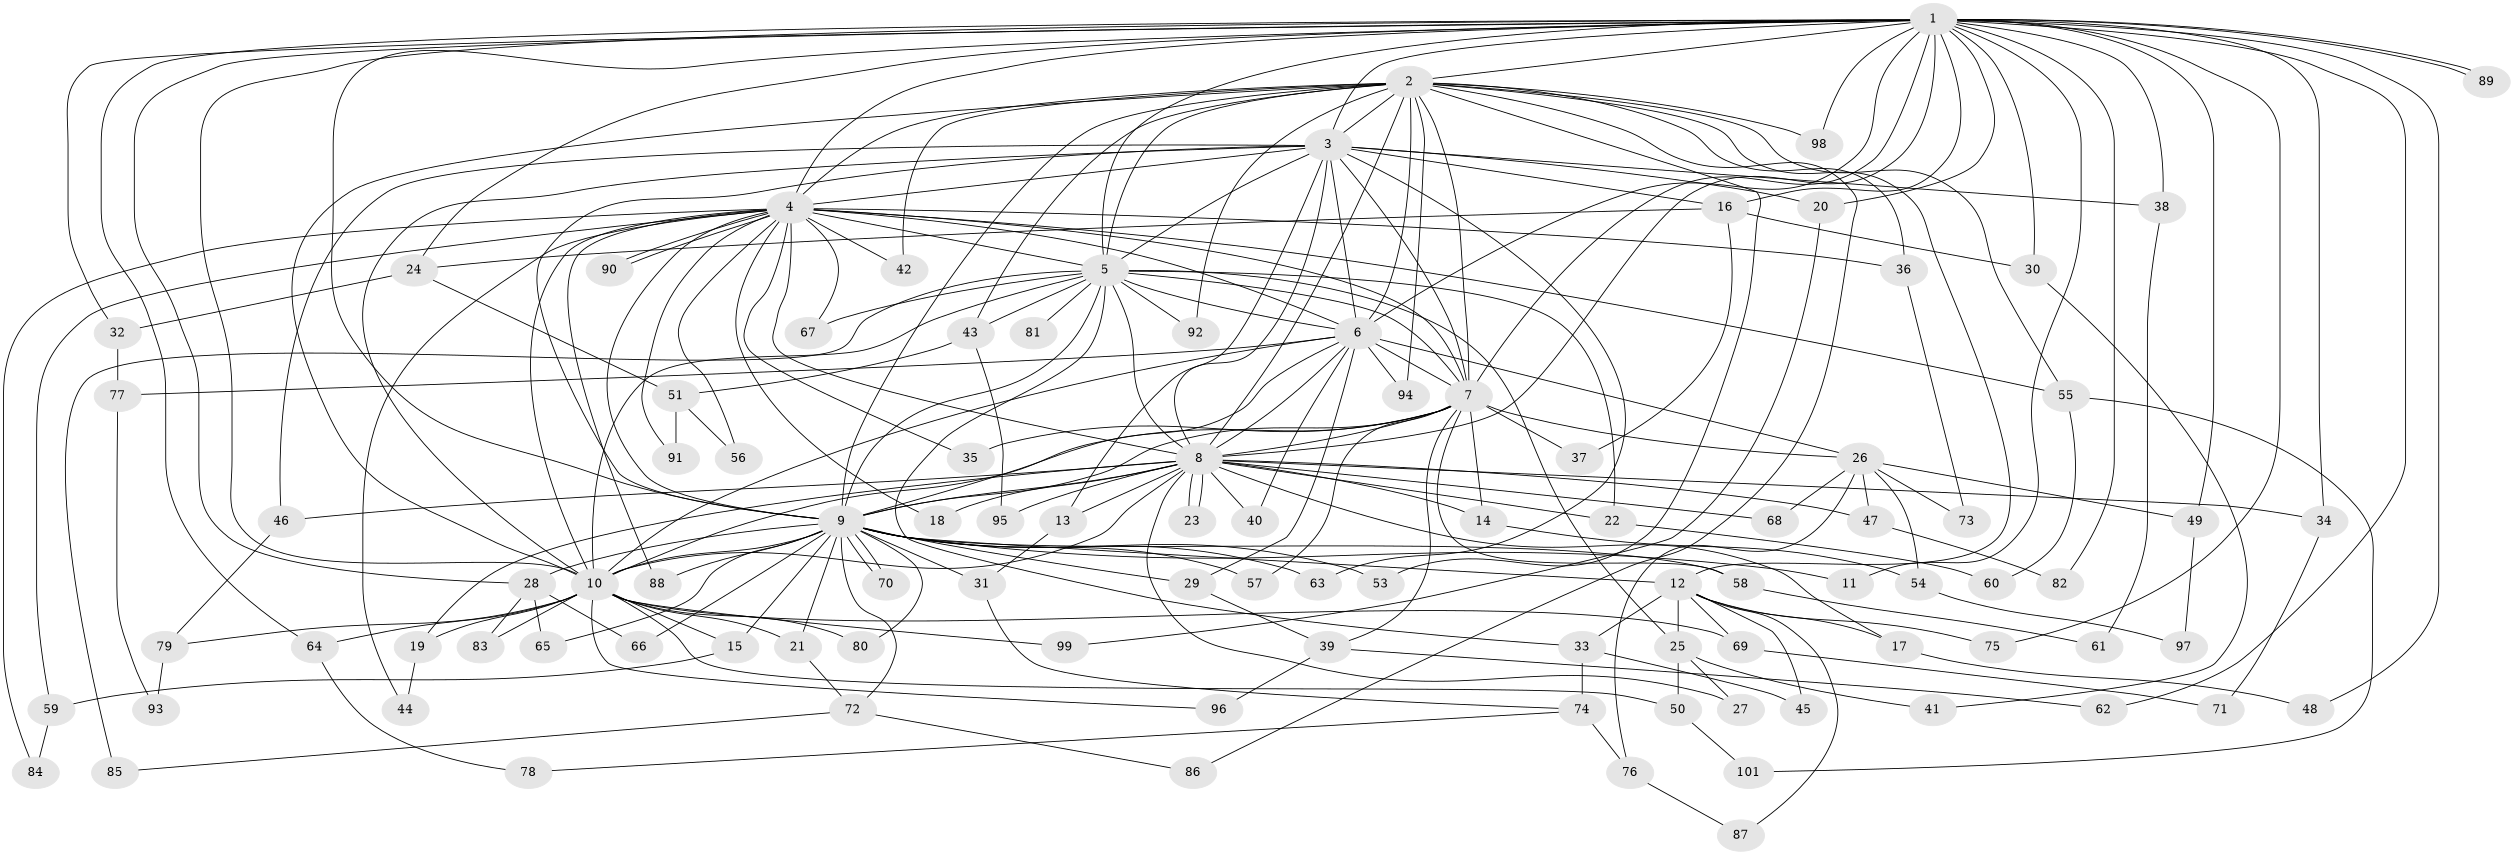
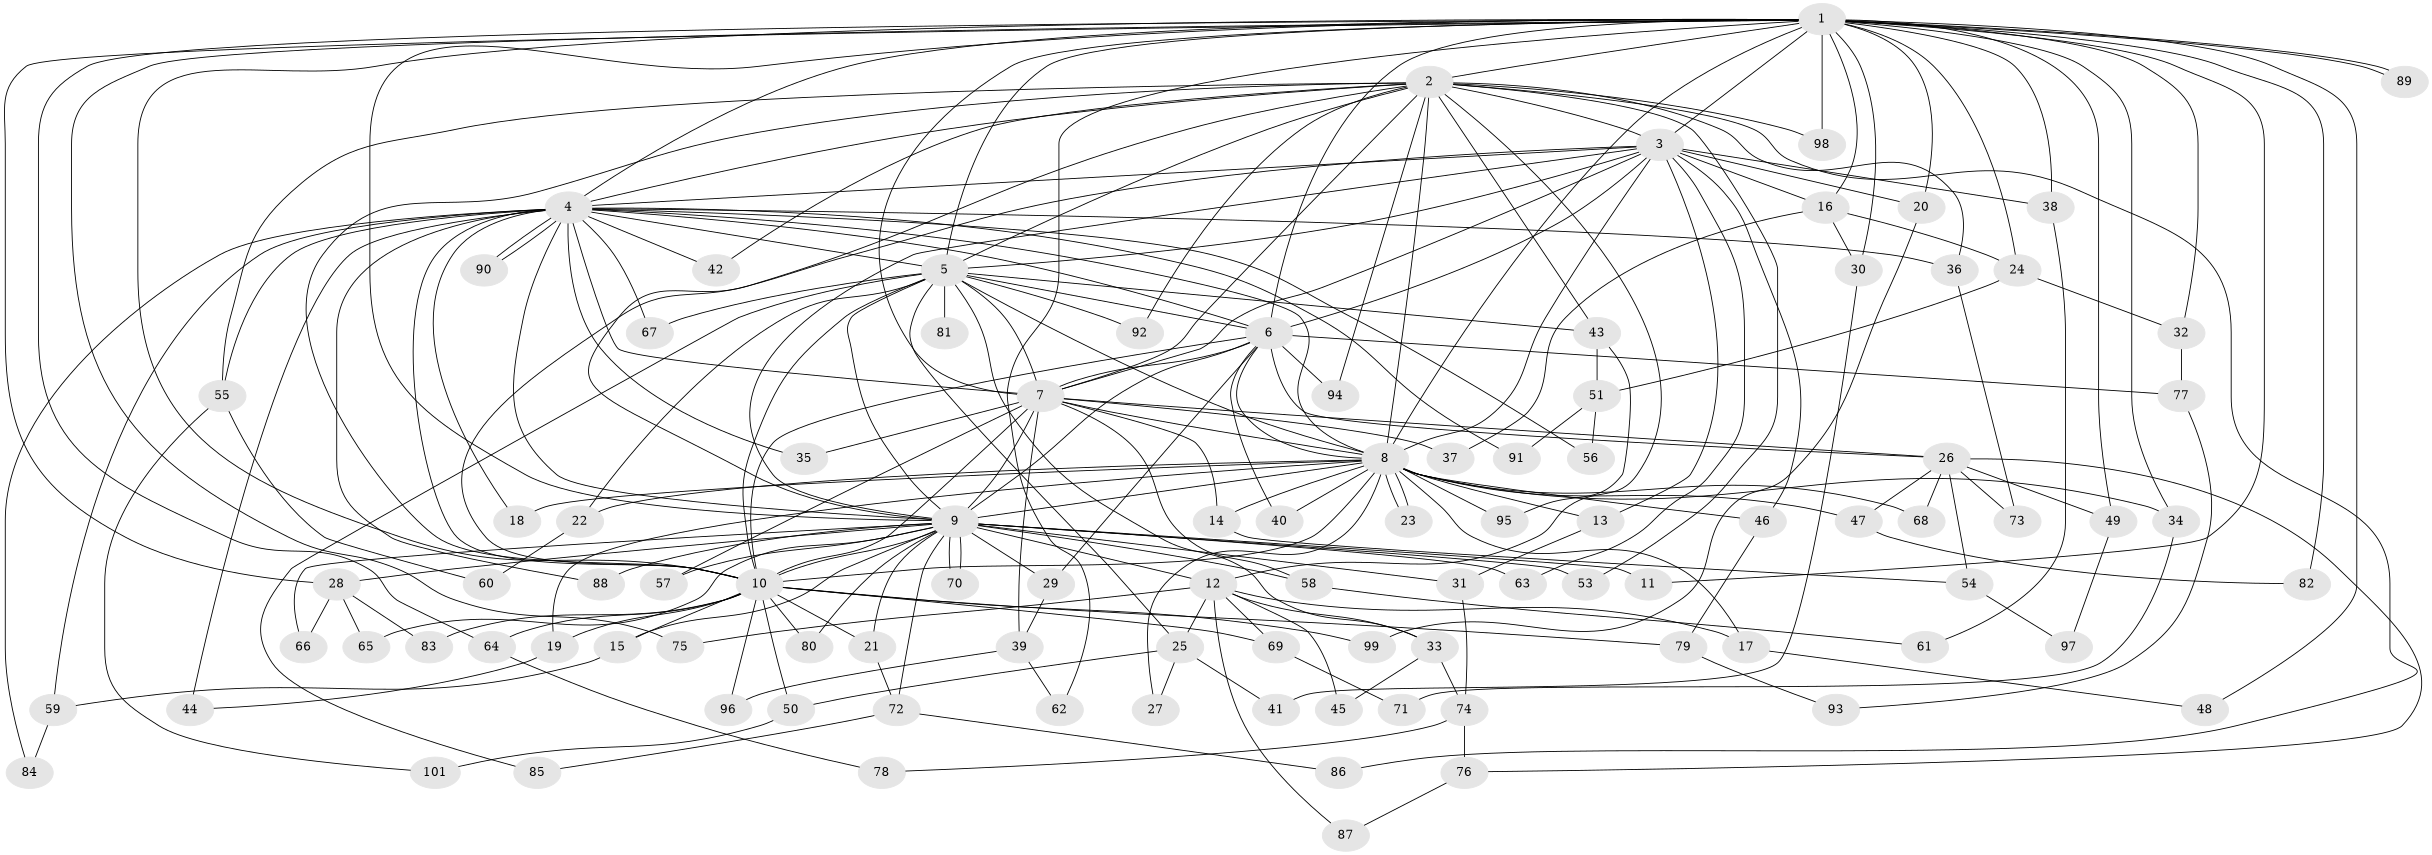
  graph {
    node [color=gray90 style=filled]
    1
    2
    3
    4
    5
    6
    7
    8
    9
    10
    11
    16
    20
    24
    28
    30
    32
    34
    38
    48
    49
    62
    64
    75
    82
    89
    98
    12
    36
    42
    43
    53
    55
    86
    92
    94
    13
    46
    63
    18
    35
    44
    56
    59
    67
    84
    88
    90
    91
    22
    25
    33
    81
    85
    26
    29
    40
    77
    14
    37
    39
    57
    58
    17
    19
    23
    27
    47
    68
    95
    15
    21
    31
    65
    66
    70
    72
    80
    50
    69
    79
    83
    96
    99
    51
    41
    71
    61
    97
    78
    45
    87
    73
    60
    n95 [label=101]
    74
    54
    76
    93
    1 -- 2
    1 -- 3
    1 -- 4
    1 -- 5
    1 -- 6
    1 -- 7
    1 -- 8
    1 -- 9
    1 -- 10
    1 -- 11
    1 -- 16
    1 -- 20
    1 -- 24
    1 -- 28
    1 -- 30
    1 -- 32
    1 -- 34
    1 -- 38
    1 -- 48
    1 -- 49
    1 -- 62
    1 -- 64
    1 -- 75
    1 -- 82
    1 -- 89
    1 -- 89
    1 -- 98
    2 -- 3
    2 -- 4
    2 -- 5
-   2 -- 6
    2 -- 7
    2 -- 8
    2 -- 9
    2 -- 10
    2 -- 98
    2 -- 12
    2 -- 36
    2 -- 42
    2 -- 43
    2 -- 53
    2 -- 55
    2 -- 86
    2 -- 92
    2 -- 94
    3 -- 4
    3 -- 5
    3 -- 6
    3 -- 7
    3 -- 8
    3 -- 9
    3 -- 10
    3 -- 16
    3 -- 20
    3 -- 38
    3 -- 13
    3 -- 46
    3 -- 63
    4 -- 5
    4 -- 6
    4 -- 7
    4 -- 8
    4 -- 9
    4 -- 10
    4 -- 36
    4 -- 42
    4 -- 55
    4 -- 18
    4 -- 35
    4 -- 44
    4 -- 56
    4 -- 59
    4 -- 67
    4 -- 84
    4 -- 88
    4 -- 90
    4 -- 90
    4 -- 91
    5 -- 6
    5 -- 7
    5 -- 8
    5 -- 9
    5 -- 10
    5 -- 43
    5 -- 92
    5 -- 67
    5 -- 22
    5 -- 25
    5 -- 33
    5 -- 81
    5 -- 85
    6 -- 7
    6 -- 8
    6 -- 9
    6 -- 10
    6 -- 94
    6 -- 26
    6 -- 29
    6 -- 40
    6 -- 77
    7 -- 8
    7 -- 9
    7 -- 10
    7 -- 35
    7 -- 26
    7 -- 14
    7 -- 37
    7 -- 39
    7 -- 57
    7 -- 58
    8 -- 9
    8 -- 10
    8 -- 34
    8 -- 13
    8 -- 46
    8 -- 18
    8 -- 22
    8 -- 40
    8 -- 14
    8 -- 17
    8 -- 19
    8 -- 23
    8 -- 23
    8 -- 27
    8 -- 47
    8 -- 68
    8 -- 95
    9 -- 10
    9 -- 11
    9 -- 28
    9 -- 12
    9 -- 53
    9 -- 63
    9 -- 88
    9 -- 29
    9 -- 57
    9 -- 58
    9 -- 15
    9 -- 21
    9 -- 31
    9 -- 65
    9 -- 66
    9 -- 70
    9 -- 70
    9 -- 72
    9 -- 80
    10 -- 64
    10 -- 19
    10 -- 15
    10 -- 21
    10 -- 80
    10 -- 50
    10 -- 69
    10 -- 79
    10 -- 83
    10 -- 96
    10 -- 99
    16 -- 24
    16 -- 30
    16 -- 37
    20 -- 99
    24 -- 32
    24 -- 51
    28 -- 65
    28 -- 66
    28 -- 83
    30 -- 41
    32 -- 77
    34 -- 71
    38 -- 61
    49 -- 97
    64 -- 78
    12 -- 75
    12 -- 25
    12 -- 33
    12 -- 17
    12 -- 69
    12 -- 45
    12 -- 87
    36 -- 73
    43 -- 95
    43 -- 51
    55 -- 60
    55 -- n95
    13 -- 31
    46 -- 79
    59 -- 84
    22 -- 60
    25 -- 27
    25 -- 50
    25 -- 41
    33 -- 45
    33 -- 74
    26 -- 49
    26 -- 47
    26 -- 68
    26 -- 73
    26 -- 54
    26 -- 76
    29 -- 39
    77 -- 93
    14 -- 54
    39 -- 62
    39 -- 96
    58 -- 61
    17 -- 48
    19 -- 44
    47 -- 82
    15 -- 59
    21 -- 72
    31 -- 74
    72 -- 86
    72 -- 85
    50 -- n95
    69 -- 71
    79 -- 93
    51 -- 56
    51 -- 91
    74 -- 78
    74 -- 76
    54 -- 97
    76 -- 87
  }
